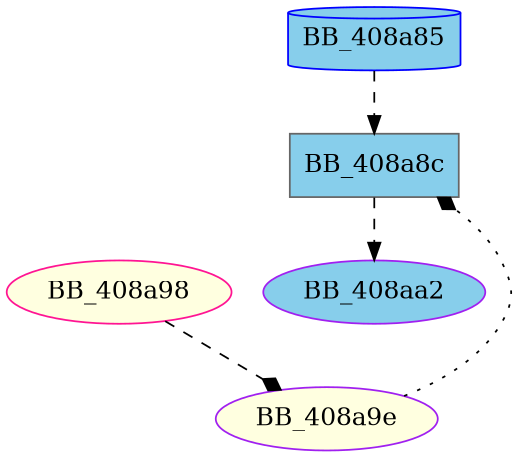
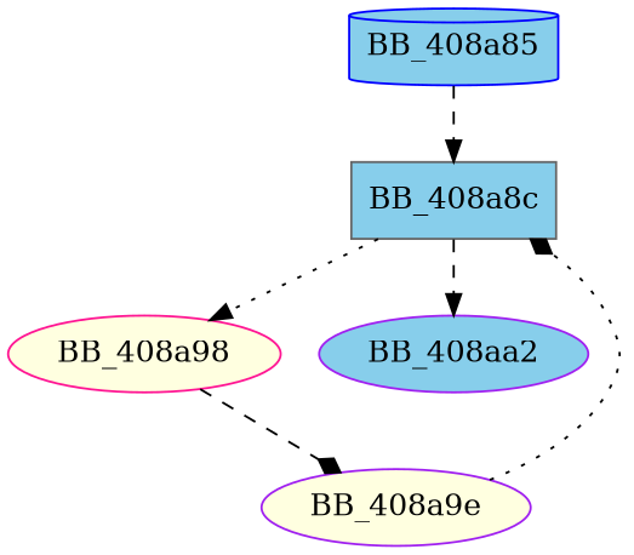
  digraph {
    node [color=purple fillcolor=skyblue shape=ellipse style=filled]
    edge [arrowhead=normal style=dashed]
    BB_408a85 [color=blue shape=cylinder]
    BB_408a8c [color=gray40 shape=box]
    BB_408a98 [color=deeppink fillcolor=lightyellow]
    BB_408aa2
    BB_408a9e [fillcolor=lightyellow]
    BB_408a85 -> BB_408a8c
+   BB_408a8c -> BB_408a98 [style=dotted]
    BB_408a8c -> BB_408aa2
    BB_408a98 -> BB_408a9e [arrowhead=diamond]
    BB_408a9e -> BB_408a8c [arrowhead=diamond style=dotted]
  }
